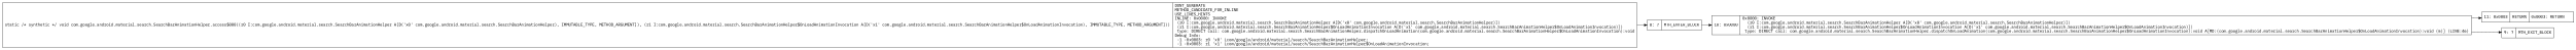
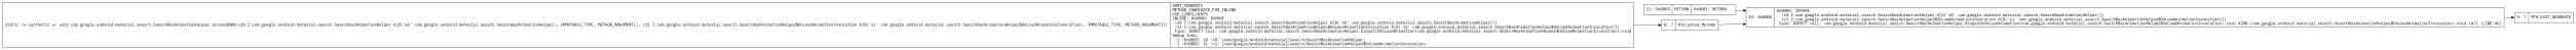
  digraph {
    fontname="IBM Plex Mono"
    rankdir=LR
    node [fontname="IBM Plex Mono" shape=record]
    edge [fontname="IBM Plex Mono"]
-   n1 [label="{8\:\ ?|MTH_ENTER_BLOCK\l}"]
+   n1 [label="{8\:\ ?|MTH_ENTER_METHOD\l}"]
    n2 [label="{10\:\ 0x0000|0x0000: INVOKE  \l  (r0 I:com.google.android.material.search.SearchBarAnimationHelper A[D('x0' com.google.android.material.search.SearchBarAnimationHelper)])\l  (r1 I:com.google.android.material.search.SearchBarAnimationHelper$OnLoadAnimationInvocation A[D('x1' com.google.android.material.search.SearchBarAnimationHelper$OnLoadAnimationInvocation)])\l type: DIRECT call: com.google.android.material.search.SearchBarAnimationHelper.dispatchOnLoadAnimation(com.google.android.material.search.SearchBarAnimationHelper$OnLoadAnimationInvocation):void A[MD:(com.google.android.material.search.SearchBarAnimationHelper$OnLoadAnimationInvocation):void (m)] (LINE:46)\l}"]
    n3 [label="{11\:\ 0x0003|RETURN\l|0x0003: RETURN   \l}"]
-   n4 [label="{9\:\ ?|MTH_EXIT_BLOCK\l}"]
+   n4 [label="{9\:\ ?|MTH_EXIT_GENERATE\l}"]
    n5 [label="{static \/* synthetic *\/ void com.google.android.material.search.SearchBarAnimationHelper.access$000((r0 I:com.google.android.material.search.SearchBarAnimationHelper A[D('x0' com.google.android.material.search.SearchBarAnimationHelper), IMMUTABLE_TYPE, METHOD_ARGUMENT]), (r1 I:com.google.android.material.search.SearchBarAnimationHelper$OnLoadAnimationInvocation A[D('x1' com.google.android.material.search.SearchBarAnimationHelper$OnLoadAnimationInvocation), IMMUTABLE_TYPE, METHOD_ARGUMENT]))  | DONT_GENERATE\lMETHOD_CANDIDATE_FOR_INLINE\lUSE_LINES_HINTS\lINLINE: 0x0000: INVOKE  \l  (r0 I:com.google.android.material.search.SearchBarAnimationHelper A[D('x0' com.google.android.material.search.SearchBarAnimationHelper)])\l  (r1 I:com.google.android.material.search.SearchBarAnimationHelper$OnLoadAnimationInvocation A[D('x1' com.google.android.material.search.SearchBarAnimationHelper$OnLoadAnimationInvocation)])\l type: DIRECT call: com.google.android.material.search.SearchBarAnimationHelper.dispatchOnLoadAnimation(com.google.android.material.search.SearchBarAnimationHelper$OnLoadAnimationInvocation):void\lDebug Info:\l  \-1 \-0x0003: r0 'x0' Lcom\/google\/android\/material\/search\/SearchBarAnimationHelper;\l  \-1 \-0x0003: r1 'x1' Lcom\/google\/android\/material\/search\/SearchBarAnimationHelper$OnLoadAnimationInvocation;\l}"]
    n1 -> n2
-   n2 -> n3
+   n3 -> n2
    n2 -> n4
    n5 -> n1
  }
